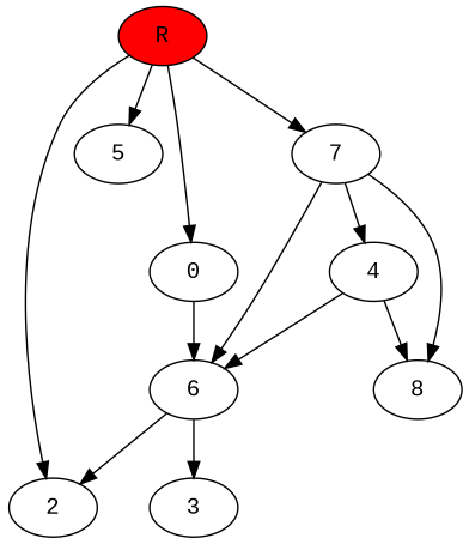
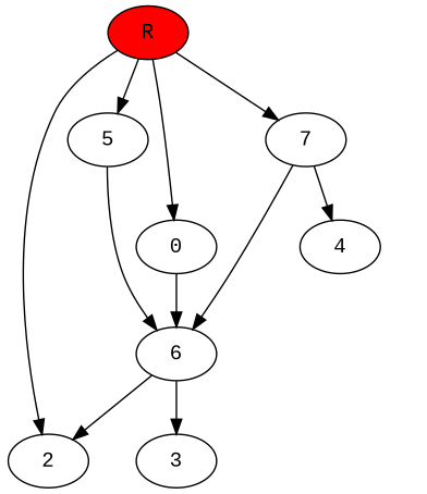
  digraph {
    fontname="Liberation Mono"
    node [fontname="Liberation Mono"]
    edge [fontname="Liberation Mono"]
    n1 [label=0]
    6
    3
    2
    4
-   8
    7
    R [fillcolor="#ff0000" style=filled]
    5
    n1 -> 6
    6 -> 3
    6 -> 2
-   4 -> 6
-   4 -> 8
+   5 -> 6
    7 -> 6
    7 -> 4
-   7 -> 8
    R -> n1
    R -> 2
    R -> 7
    R -> 5
  }
